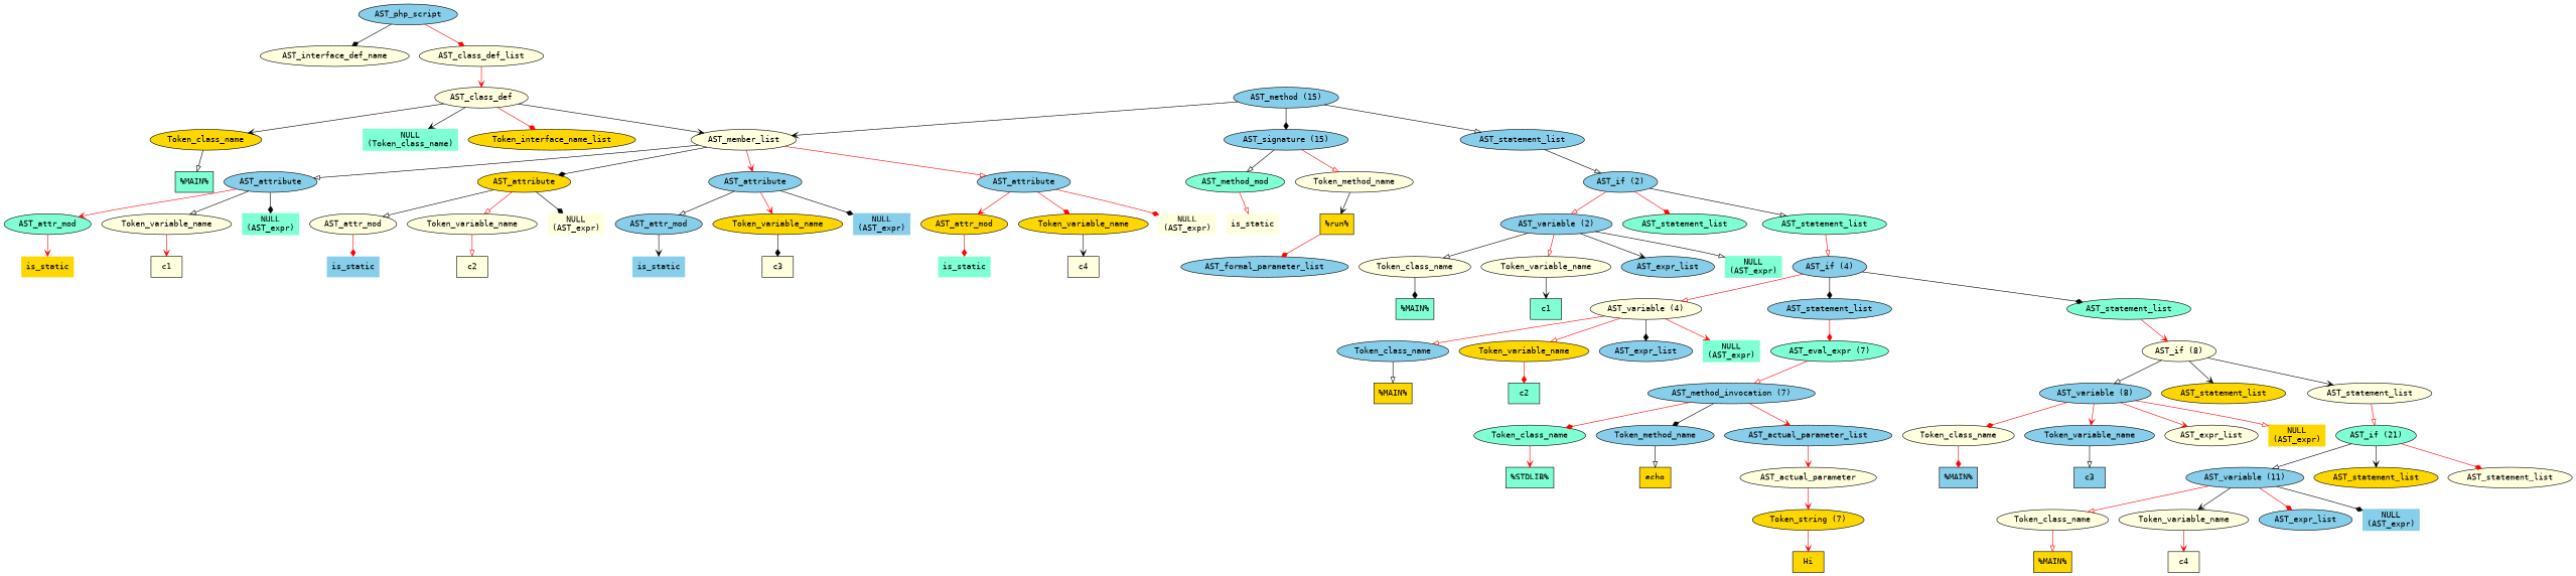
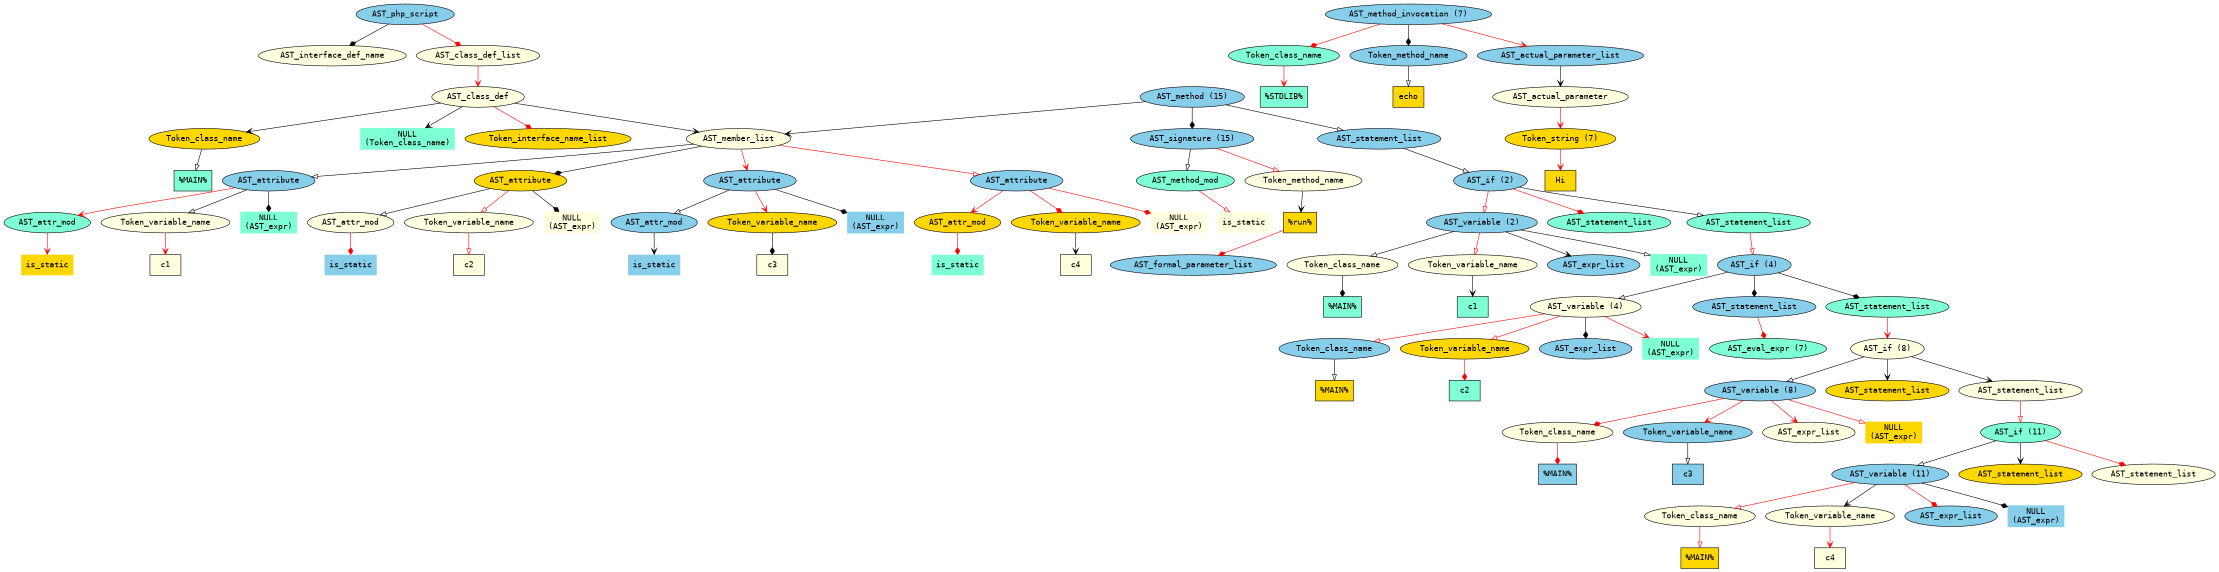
  digraph {
    fontname="DejaVu Sans Mono"
    node [fillcolor=skyblue fontname="DejaVu Sans Mono" style=filled]
    edge [arrowhead=onormal color=red fontname="DejaVu Sans Mono"]
    n1 [label=AST_php_script]
    n2 [fillcolor=lightyellow label=AST_interface_def_name]
    n3 [fillcolor=lightyellow label=AST_class_def_list]
    n4 [fillcolor=lightyellow label=AST_class_def]
    n5 [fillcolor=gold label=Token_class_name]
    n6 [fillcolor=aquamarine label="NULL\n(Token_class_name)" shape=plaintext]
    n7 [fillcolor=gold label=Token_interface_name_list]
    n8 [fillcolor=lightyellow label=AST_member_list]
    n9 [fillcolor=aquamarine label="%MAIN%" shape=box]
    n10 [label=AST_attribute]
    n11 [fillcolor=gold label=AST_attribute]
    n12 [label=AST_attribute]
    n13 [label=AST_attribute]
    n14 [label="AST_method (15)"]
    n15 [label="AST_signature (15)"]
    n16 [label=AST_statement_list]
    n17 [fillcolor=aquamarine label=AST_attr_mod]
    n18 [fillcolor=lightyellow label=Token_variable_name]
    n19 [fillcolor=aquamarine label="NULL\n(AST_expr)" shape=plaintext]
    n20 [fillcolor=lightyellow label=AST_attr_mod]
    n21 [fillcolor=lightyellow label=Token_variable_name]
    n22 [fillcolor=lightyellow label="NULL\n(AST_expr)" shape=plaintext]
    n23 [label=AST_attr_mod]
    n24 [fillcolor=gold label=Token_variable_name]
    n25 [label="NULL\n(AST_expr)" shape=plaintext]
    n26 [fillcolor=gold label=AST_attr_mod]
    n27 [fillcolor=gold label=Token_variable_name]
    n28 [fillcolor=lightyellow label="NULL\n(AST_expr)" shape=plaintext]
    n29 [fillcolor=aquamarine label=AST_method_mod]
    n30 [fillcolor=lightyellow label=Token_method_name]
    n31 [label="AST_if (2)"]
    n32 [fillcolor=lightyellow label=is_static shape=plaintext]
    n33 [fillcolor=gold label="%run%" shape=box]
    n34 [label=AST_formal_parameter_list]
    n35 [label="AST_variable (2)"]
    n36 [fillcolor=aquamarine label=AST_statement_list]
    n37 [fillcolor=aquamarine label=AST_statement_list]
    n38 [fillcolor=lightyellow label=Token_class_name]
    n39 [fillcolor=lightyellow label=Token_variable_name]
    n40 [label=AST_expr_list]
    n41 [fillcolor=aquamarine label="NULL\n(AST_expr)" shape=plaintext]
    n42 [label="AST_if (4)"]
    n43 [fillcolor=aquamarine label="%MAIN%" shape=box]
    n44 [fillcolor=aquamarine label=c1 shape=box]
    n45 [fillcolor=lightyellow label="AST_variable (4)"]
    n46 [label=AST_statement_list]
    n47 [fillcolor=aquamarine label=AST_statement_list]
    n48 [label=Token_class_name]
    n49 [fillcolor=gold label=Token_variable_name]
    n50 [label=AST_expr_list]
    n51 [fillcolor=aquamarine label="NULL\n(AST_expr)" shape=plaintext]
    n52 [fillcolor=aquamarine label="AST_eval_expr (7)"]
    n53 [fillcolor=lightyellow label="AST_if (8)"]
    n54 [fillcolor=gold label="%MAIN%" shape=box]
    n55 [fillcolor=aquamarine label=c2 shape=box]
    n56 [label="AST_method_invocation (7)"]
    n57 [fillcolor=aquamarine label=Token_class_name]
    n58 [label=Token_method_name]
    n59 [label=AST_actual_parameter_list]
    n60 [fillcolor=aquamarine label="%STDLIB%" shape=box]
    n61 [fillcolor=gold label=echo shape=box]
    n62 [fillcolor=lightyellow label=AST_actual_parameter]
    n63 [fillcolor=gold label="Token_string (7)"]
    n64 [fillcolor=gold label=Hi shape=box]
    n65 [label="AST_variable (8)"]
    n66 [fillcolor=gold label=AST_statement_list]
    n67 [fillcolor=lightyellow label=AST_statement_list]
    n68 [fillcolor=lightyellow label=Token_class_name]
    n69 [label=Token_variable_name]
    n70 [fillcolor=lightyellow label=AST_expr_list]
    n71 [fillcolor=gold label="NULL\n(AST_expr)" shape=plaintext]
-   n72 [fillcolor=aquamarine label="AST_if (21)"]
+   n72 [fillcolor=aquamarine label="AST_if (11)"]
    n73 [label="%MAIN%" shape=box]
    n74 [label=c3 shape=box]
    n75 [label="AST_variable (11)"]
    n76 [fillcolor=gold label=AST_statement_list]
    n77 [fillcolor=lightyellow label=AST_statement_list]
    n78 [fillcolor=lightyellow label=Token_class_name]
    n79 [fillcolor=lightyellow label=Token_variable_name]
    n80 [label=AST_expr_list]
    n81 [label="NULL\n(AST_expr)" shape=plaintext]
    n82 [fillcolor=gold label="%MAIN%" shape=box]
    n83 [fillcolor=lightyellow label=c4 shape=box]
    n84 [fillcolor=gold label=is_static shape=plaintext]
    n85 [fillcolor=lightyellow label=c1 shape=box]
    n86 [label=is_static shape=plaintext]
    n87 [fillcolor=lightyellow label=c2 shape=box]
    n88 [label=is_static shape=plaintext]
    n89 [fillcolor=lightyellow label=c3 shape=box]
    n90 [fillcolor=aquamarine label=is_static shape=plaintext]
    n91 [fillcolor=lightyellow label=c4 shape=box]
    n1 -> n2 [arrowhead=diamond color=black]
    n1 -> n3 [arrowhead=diamond]
    n3 -> n4 [arrowhead=vee]
    n4 -> n5 [arrowhead=vee color=black]
    n4 -> n6 [arrowhead=vee color=black]
    n4 -> n7 [arrowhead=diamond]
    n4 -> n8 [arrowhead=vee color=black]
    n5 -> n9 [color=black]
    n8 -> n10 [color=black]
    n8 -> n11 [arrowhead=diamond color=black]
    n8 -> n12 [arrowhead=vee]
    n8 -> n13
    n10 -> n17 [arrowhead=vee]
    n10 -> n18 [color=black]
    n10 -> n19 [arrowhead=diamond color=black]
    n11 -> n20 [color=black]
    n11 -> n21
    n11 -> n22 [arrowhead=diamond color=black]
    n12 -> n23 [color=black]
    n12 -> n24 [arrowhead=vee]
    n12 -> n25 [arrowhead=diamond color=black]
    n13 -> n26 [arrowhead=vee]
    n13 -> n27 [arrowhead=diamond]
    n13 -> n28 [arrowhead=diamond]
    n14 -> n8 [arrowhead=vee color=black]
    n14 -> n15 [arrowhead=diamond color=black]
    n14 -> n16 [color=black]
    n15 -> n29 [color=black]
    n15 -> n30
    n16 -> n31 [color=black]
    n17 -> n84 [arrowhead=vee]
    n18 -> n85 [arrowhead=vee]
    n20 -> n86 [arrowhead=diamond]
    n21 -> n87
    n23 -> n88 [arrowhead=vee color=black]
    n24 -> n89 [arrowhead=diamond color=black]
    n26 -> n90 [arrowhead=diamond]
    n27 -> n91 [arrowhead=vee color=black]
    n29 -> n32
    n30 -> n33 [arrowhead=vee color=black]
    n31 -> n35
    n31 -> n36 [arrowhead=diamond]
    n31 -> n37 [color=black]
    n33 -> n34 [arrowhead=diamond]
    n35 -> n38 [color=black]
    n35 -> n39
    n35 -> n40 [arrowhead=vee color=black]
    n35 -> n41 [color=black]
    n37 -> n42
    n38 -> n43 [arrowhead=diamond color=black]
    n39 -> n44 [arrowhead=vee color=black]
-   n42 -> n45
+   n42 -> n45 [color=black]
    n42 -> n46 [arrowhead=diamond color=black]
    n42 -> n47 [arrowhead=diamond color=black]
    n45 -> n48
    n45 -> n49
    n45 -> n50 [arrowhead=diamond color=black]
    n45 -> n51 [arrowhead=vee]
    n46 -> n52 [arrowhead=diamond]
    n47 -> n53 [arrowhead=vee]
    n48 -> n54 [color=black]
    n49 -> n55 [arrowhead=diamond]
-   n52 -> n56
    n53 -> n65 [color=black]
    n53 -> n66 [arrowhead=vee color=black]
    n53 -> n67 [arrowhead=vee color=black]
    n56 -> n57 [arrowhead=diamond]
    n56 -> n58 [arrowhead=diamond color=black]
    n56 -> n59 [arrowhead=vee]
    n57 -> n60 [arrowhead=vee]
    n58 -> n61 [color=black]
-   n59 -> n62 [arrowhead=vee]
+   n59 -> n62 [arrowhead=vee color=black]
    n62 -> n63 [arrowhead=vee]
    n63 -> n64 [arrowhead=vee]
    n65 -> n68 [arrowhead=diamond]
    n65 -> n69 [arrowhead=vee]
    n65 -> n70 [arrowhead=vee]
    n65 -> n71
    n67 -> n72
    n68 -> n73 [arrowhead=diamond]
    n69 -> n74 [color=black]
    n72 -> n75 [color=black]
    n72 -> n76 [arrowhead=vee color=black]
    n72 -> n77 [arrowhead=diamond]
    n75 -> n78
    n75 -> n79 [arrowhead=vee color=black]
    n75 -> n80 [arrowhead=diamond]
    n75 -> n81 [arrowhead=diamond color=black]
    n78 -> n82
    n79 -> n83 [arrowhead=vee]
  }
